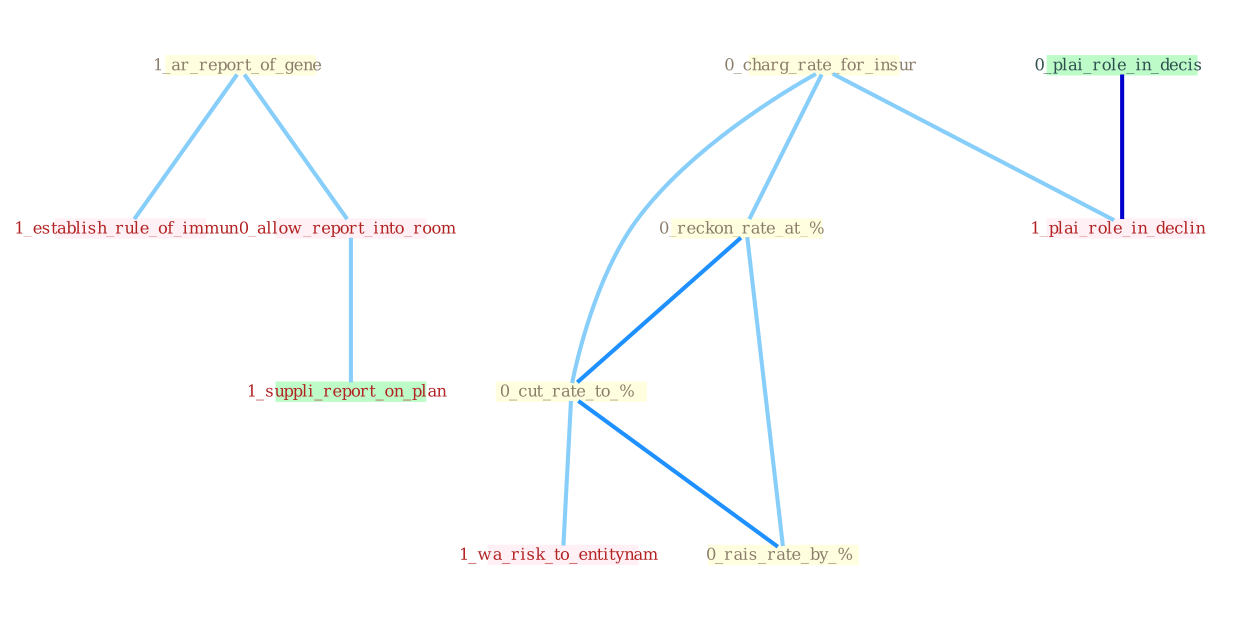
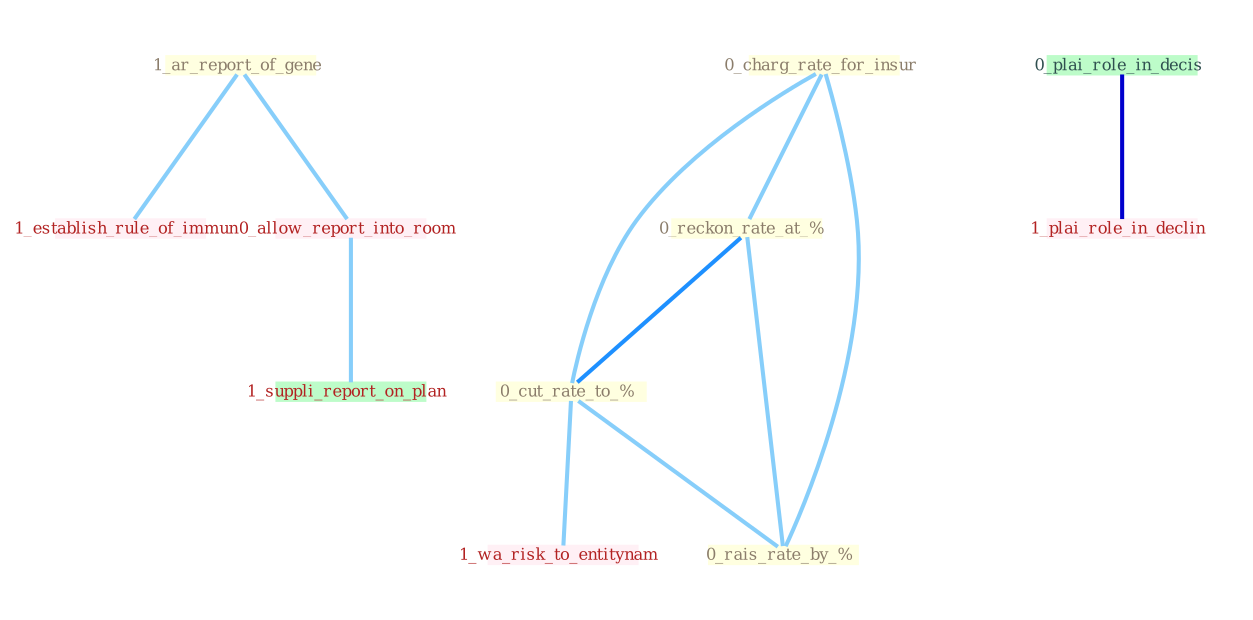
  graph {
    node [color="#ffffe0" fixedsize=true fontcolor="#8b7d6b" fontsize=4 shape=polygon style=filled]
    edge [color="#87cefa" w=1]
    "1_ar_report_of_gene " [height=.06 width=.5]
    "0_charg_rate_for_insur " [height=.06 width=.5]
    "0_reckon_rate_at_% " [height=.06 width=.5]
    "0_cut_rate_to_% " [height=.06 width=.5]
    "0_rais_rate_by_% " [height=.06 width=.5]
    "1_wa_risk_to_entitynam " [color="#fff0f5" fontcolor="#b22222" height=.06 width=.5]
    "1_establish_rule_of_immun " [color="#fff0f5" fontcolor="#b22222" height=.06 width=.5]
    "1_plai_role_in_declin " [color="#fff0f5" fontcolor="#b22222" height=.06 width=.5]
    "0_allow_report_into_room " [color="#fff0f5" fontcolor="#b22222" height=.06 width=.5]
    "1_suppli_report_on_plan " [color="#BDFCC9" fontcolor="#b22222" height=.06 width=.5]
    "0_plai_role_in_decis " [color="#BDFCC9" fontcolor="#2f4f4f" height=.06 width=.5]
    subgraph sub_1 {
      "1_ar_report_of_gene "
      "0_charg_rate_for_insur "
      "0_reckon_rate_at_% "
      "0_cut_rate_to_% "
      "0_rais_rate_by_% "
    }
    subgraph sub_2 {
      "1_wa_risk_to_entitynam "
      "1_establish_rule_of_immun "
      "1_plai_role_in_declin "
      "0_allow_report_into_room "
    }
    "1_ar_report_of_gene " -- "1_establish_rule_of_immun "
    "1_ar_report_of_gene " -- "0_allow_report_into_room "
    "0_charg_rate_for_insur " -- "0_reckon_rate_at_% "
    "0_charg_rate_for_insur " -- "0_cut_rate_to_% "
-   "0_charg_rate_for_insur " -- "1_plai_role_in_declin "
+   "0_charg_rate_for_insur " -- "0_rais_rate_by_% "
    "0_reckon_rate_at_% " -- "0_cut_rate_to_% " [color="#1e90ff" w=2]
    "0_reckon_rate_at_% " -- "0_rais_rate_by_% " [w=2]
-   "0_cut_rate_to_% " -- "0_rais_rate_by_% " [color="#1e90ff" w=2]
+   "0_cut_rate_to_% " -- "0_rais_rate_by_% " [w=2]
    "0_cut_rate_to_% " -- "1_wa_risk_to_entitynam "
    "0_allow_report_into_room " -- "1_suppli_report_on_plan "
    "0_plai_role_in_decis " -- "1_plai_role_in_declin " [color="#0000cd" w=3]
  }
